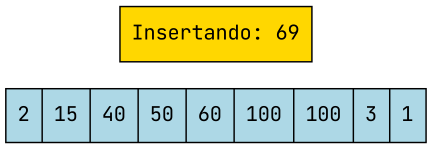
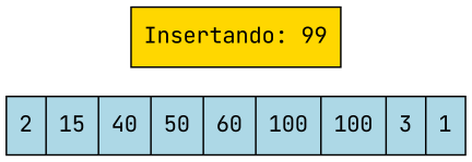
  digraph {
    rankdir=LR
    fontname="JetBrains Mono"
    node [shape=record style=filled fontname="JetBrains Mono"]
    n1 [label="{ 2|15|40|50|60|100|100|3|1}" fillcolor=lightblue]
-   n2 [label="Insertando: 69" fillcolor=gold]
+   n2 [label="Insertando: 99" fillcolor=gold]
  }
